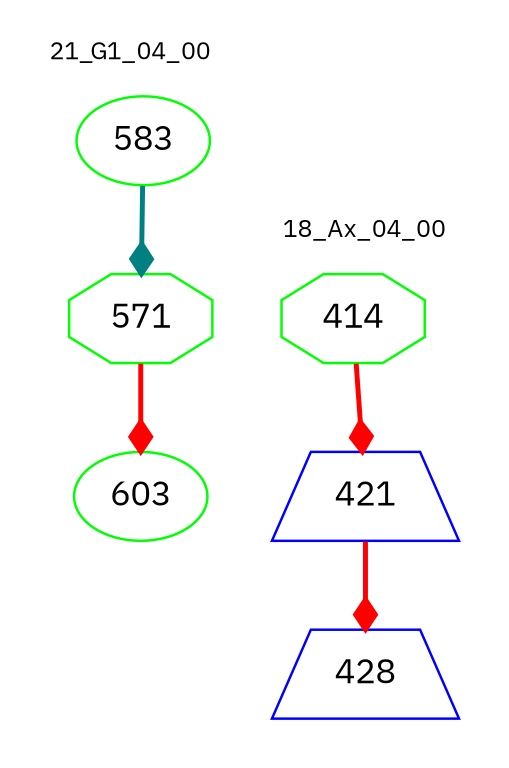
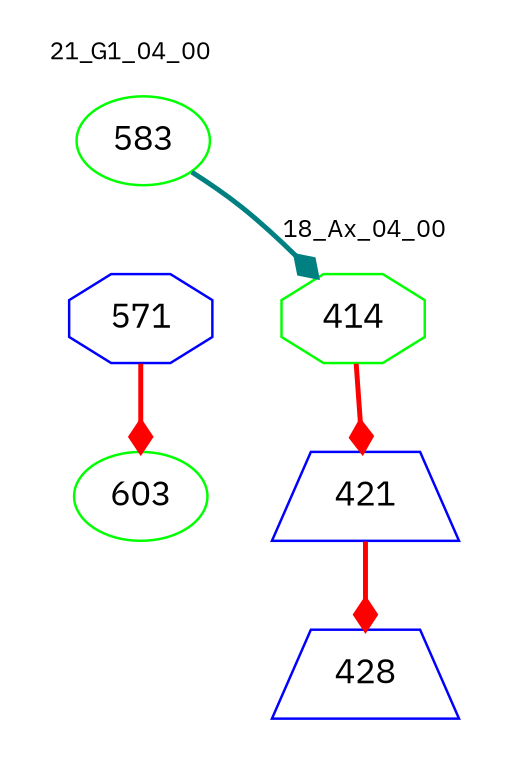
  digraph {
    fontname="IBM Plex Sans"
    node [color=green fontname="IBM Plex Sans" shape=octagon]
    edge [arrowhead=diamond color=red fontname="IBM Plex Sans" style=bold]
    n1 [label=414]
    n2 [color=blue label=421 shape=trapezium]
    n3 [color=blue label=428 shape=trapezium]
    n4 [label=583 shape=ellipse]
-   n5 [label=571]
+   n5 [color=blue label=571]
    n6 [label=603 shape=ellipse]
    subgraph cluster_1 {
      color=white
      fontsize=10
      label="18_Ax_04_00"
      n1
      n2
      n3
    }
    subgraph cluster_2 {
      color=white
      fontsize=10
      label="21_G1_04_00"
      n4
      n5
      n6
    }
    n1 -> n2
    n2 -> n3
-   n4 -> n5 [color=teal]
+   n4 -> n1 [color=teal]
    n5 -> n6
  }
